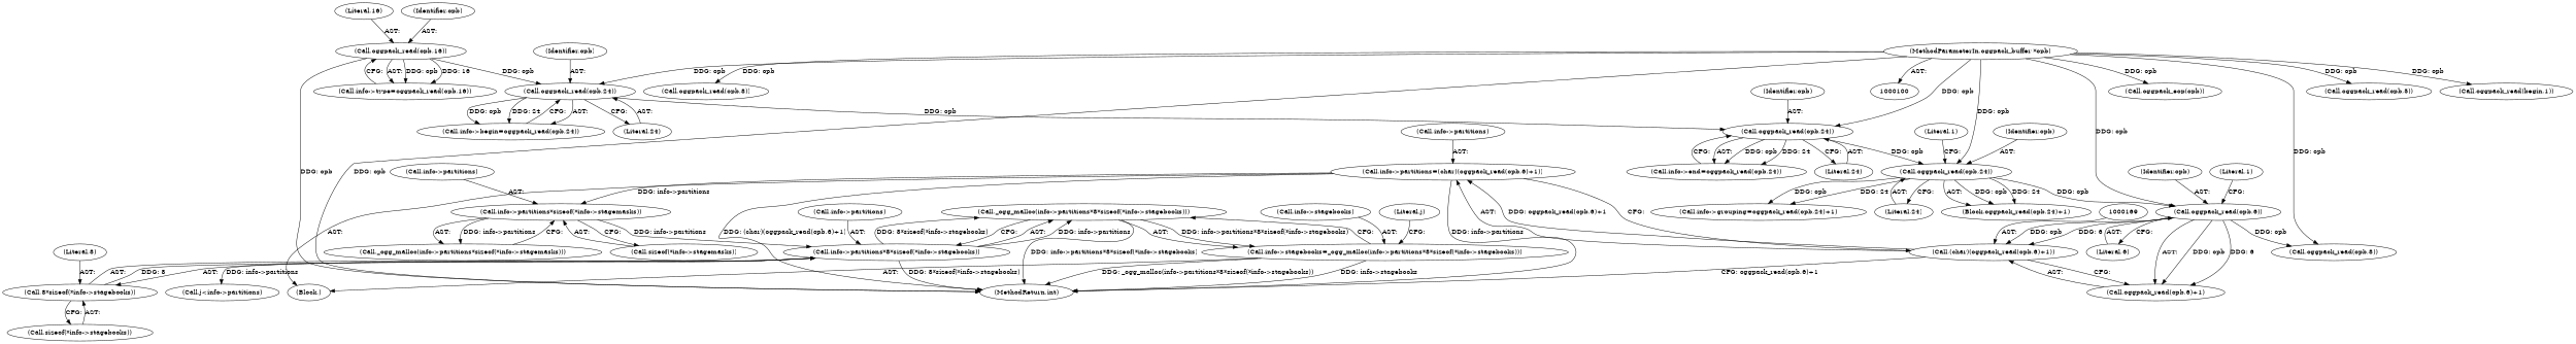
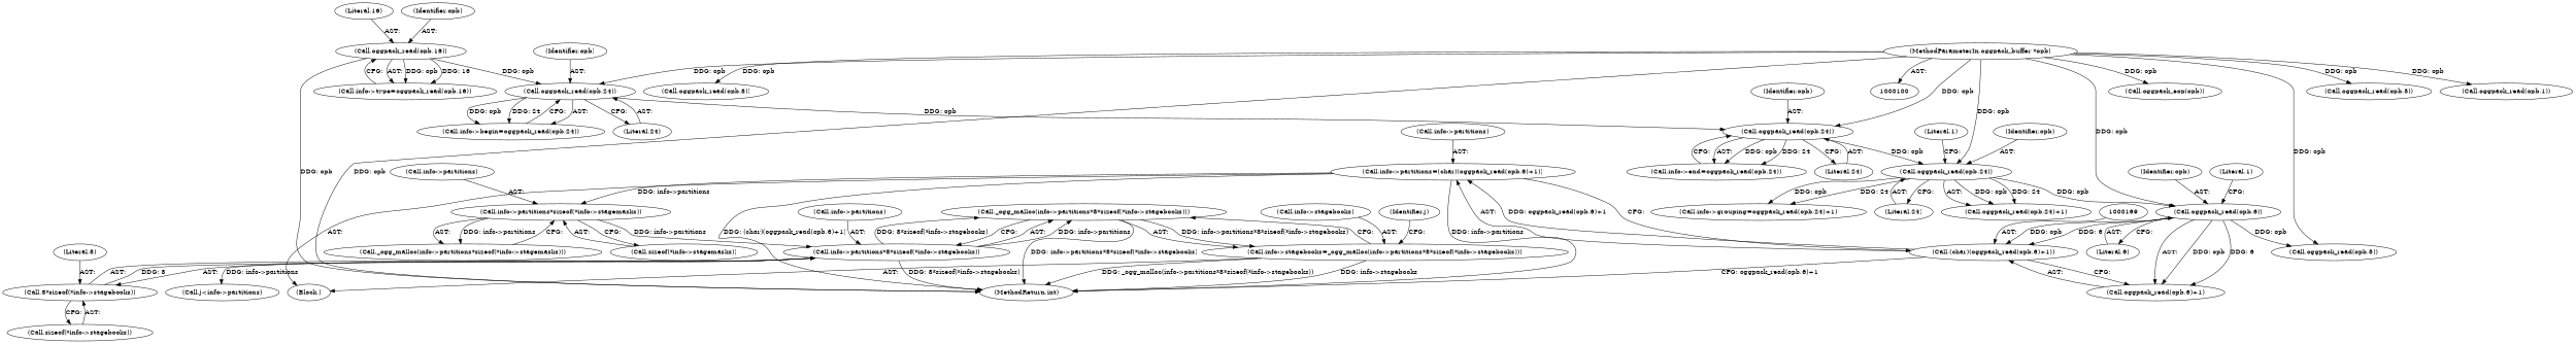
  digraph {
    n1 [label="(Call,_ogg_malloc(info->partitions*8*sizeof(*info->stagebooks)))"]
    n2 [label="(Call,info->partitions*8*sizeof(*info->stagebooks))"]
    n3 [label="(Call,info->stagebooks=_ogg_malloc(info->partitions*8*sizeof(*info->stagebooks)))"]
    n4 [label="(MethodReturn,int)"]
    n5 [label="(Call,8*sizeof(*info->stagebooks))"]
    n6 [label="(Call,j<info->partitions)"]
    n7 [label="(Block,)"]
    n8 [label="(Call,sizeof(*info->stagebooks))"]
    n9 [label="(Call,info->partitions*sizeof(*info->stagemasks))"]
    n10 [label="(Call,sizeof(*info->stagemasks))"]
    n11 [label="(Call,_ogg_malloc(info->partitions*sizeof(*info->stagemasks)))"]
    n12 [label="(Call,info->partitions=(char)(oggpack_read(opb,6)+1))"]
    n13 [label="(Call,(char)(oggpack_read(opb,6)+1))"]
    n14 [label="(Call,oggpack_read(opb,6)+1)"]
    n15 [label="(Call,oggpack_read(opb,6))"]
    n16 [label="(Call,oggpack_read(opb,8))"]
    n17 [label="(Literal,6)"]
    n18 [label="(Call,oggpack_read(opb,24))"]
    n19 [label="(Literal,24)"]
-   n20 [label="(Block,oggpack_read(opb,24)+1)"]
+   n20 [label="(Call,oggpack_read(opb,24)+1)"]
    n21 [label="(Call,info->grouping=oggpack_read(opb,24)+1)"]
    n22 [label="(Call,oggpack_read(opb,24))"]
    n23 [label="(Call,info->end=oggpack_read(opb,24))"]
    n24 [label="(Literal,24)"]
    n25 [label="(Call,oggpack_read(opb,24))"]
    n26 [label="(Literal,24)"]
    n27 [label="(Call,info->begin=oggpack_read(opb,24))"]
    n28 [label="(Call,oggpack_read(opb,16))"]
    n29 [label="(Call,info->type=oggpack_read(opb,16))"]
    n30 [label="(Literal,16)"]
    n31 [label="(MethodParameterIn,oggpack_buffer *opb)"]
    n32 [label="(Call,oggpack_eop(opb))"]
    n33 [label="(Call,oggpack_read(opb,5))"]
-   n34 [label="(Call,oggpack_read(begin,1))"]
+   n34 [label="(Call,oggpack_read(opb,1))"]
    n35 [label="(Call,oggpack_read(opb,8))"]
    1000100
    n37 [label="(Call,info->stagebooks)"]
    n38 [label="(Identifier,opb)"]
    n39 [label="(Identifier,opb)"]
-   n40 [label="(Literal,j)"]
+   n40 [label="(Identifier,j)"]
    n41 [label="(Identifier,opb)"]
    n42 [label="(Identifier,opb)"]
    n43 [label="(Identifier,opb)"]
    n44 [label="(Call,info->partitions)"]
    n45 [label="(Literal,1)"]
    n46 [label="(Call,info->partitions)"]
    n47 [label="(Literal,1)"]
    n48 [label="(Literal,8)"]
    n49 [label="(Call,info->partitions)"]
    1000169
    n1 -> n2 [label="CFG: "]
    n1 -> n3 [label="AST: "]
    n1 -> n3 [label="DDG: info->partitions*8*sizeof(*info->stagebooks)"]
    n1 -> n4 [label="DDG: info->partitions*8*sizeof(*info->stagebooks)"]
    n2 -> n1 [label="AST: "]
    n2 -> n1 [label="DDG: info->partitions"]
    n2 -> n1 [label="DDG: 8*sizeof(*info->stagebooks)"]
    n2 -> n4 [label="DDG: 8*sizeof(*info->stagebooks)"]
    n2 -> n5 [label="AST: "]
    n2 -> n6 [label="DDG: info->partitions"]
    n3 -> n1 [label="CFG: "]
    n3 -> n4 [label="DDG: info->stagebooks"]
    n3 -> n4 [label="DDG: _ogg_malloc(info->partitions*8*sizeof(*info->stagebooks))"]
    n3 -> n7 [label="AST: "]
    n5 -> n2 [label="AST: "]
    n5 -> n2 [label="DDG: 8"]
    n5 -> n8 [label="CFG: "]
    n8 -> n5 [label="AST: "]
    n9 -> n2 [label="DDG: info->partitions"]
    n9 -> n10 [label="CFG: "]
    n9 -> n11 [label="AST: "]
    n9 -> n11 [label="DDG: info->partitions"]
    n10 -> n9 [label="AST: "]
    n11 -> n9 [label="CFG: "]
    n12 -> n4 [label="DDG: (char)(oggpack_read(opb,6)+1)"]
    n12 -> n4 [label="DDG: info->partitions"]
    n12 -> n7 [label="AST: "]
    n12 -> n9 [label="DDG: info->partitions"]
    n12 -> n13 [label="CFG: "]
    n13 -> n4 [label="CFG: oggpack_read(opb,6)+1"]
    n13 -> n12 [label="AST: "]
    n13 -> n12 [label="DDG: oggpack_read(opb,6)+1"]
    n13 -> n14 [label="CFG: "]
    n14 -> n13 [label="AST: "]
    n15 -> n13 [label="DDG: opb"]
    n15 -> n13 [label="DDG: 6"]
    n15 -> n14 [label="AST: "]
    n15 -> n14 [label="DDG: opb"]
    n15 -> n14 [label="DDG: 6"]
    n15 -> n16 [label="DDG: opb"]
    n15 -> n17 [label="CFG: "]
    n17 -> n15 [label="AST: "]
    n18 -> n15 [label="DDG: opb"]
    n18 -> n19 [label="CFG: "]
    n18 -> n20 [label="AST: "]
    n18 -> n20 [label="DDG: opb"]
    n18 -> n20 [label="DDG: 24"]
    n18 -> n21 [label="DDG: opb"]
    n18 -> n21 [label="DDG: 24"]
    n19 -> n18 [label="AST: "]
    n22 -> n18 [label="DDG: opb"]
    n22 -> n23 [label="AST: "]
    n22 -> n23 [label="DDG: opb"]
    n22 -> n23 [label="DDG: 24"]
    n22 -> n24 [label="CFG: "]
    n23 -> n22 [label="CFG: "]
    n24 -> n22 [label="AST: "]
    n25 -> n22 [label="DDG: opb"]
    n25 -> n26 [label="CFG: "]
    n25 -> n27 [label="AST: "]
    n25 -> n27 [label="DDG: opb"]
    n25 -> n27 [label="DDG: 24"]
    n26 -> n25 [label="AST: "]
    n27 -> n25 [label="CFG: "]
    n28 -> n4 [label="DDG: opb"]
    n28 -> n25 [label="DDG: opb"]
    n28 -> n29 [label="AST: "]
    n28 -> n29 [label="DDG: opb"]
    n28 -> n29 [label="DDG: 16"]
    n29 -> n28 [label="CFG: "]
    n30 -> n28 [label="AST: "]
    n31 -> n4 [label="DDG: opb"]
    n31 -> n15 [label="DDG: opb"]
    n31 -> n16 [label="DDG: opb"]
    n31 -> n18 [label="DDG: opb"]
    n31 -> n22 [label="DDG: opb"]
    n31 -> n25 [label="DDG: opb"]
    n31 -> n32 [label="DDG: opb"]
    n31 -> n33 [label="DDG: opb"]
    n31 -> n34 [label="DDG: opb"]
    n31 -> n35 [label="DDG: opb"]
    n31 -> 1000100 [label="AST: "]
    n37 -> n3 [label="AST: "]
    n38 -> n22 [label="AST: "]
    n39 -> n28 [label="AST: "]
    n40 -> n3 [label="CFG: "]
    n41 -> n15 [label="AST: "]
    n42 -> n25 [label="AST: "]
    n43 -> n18 [label="AST: "]
    n44 -> n9 [label="AST: "]
    n45 -> n15 [label="CFG: "]
    n46 -> n2 [label="AST: "]
    n47 -> n18 [label="CFG: "]
    n48 -> n5 [label="AST: "]
    n49 -> n12 [label="AST: "]
    1000169 -> n13 [label="AST: "]
  }
